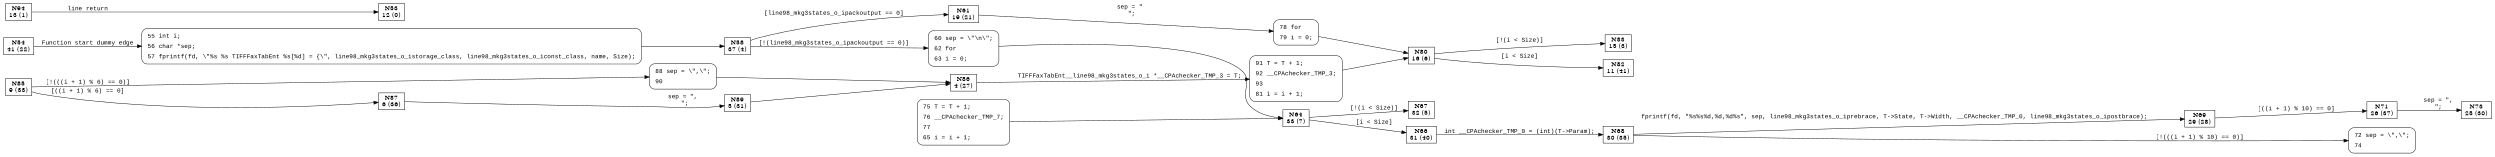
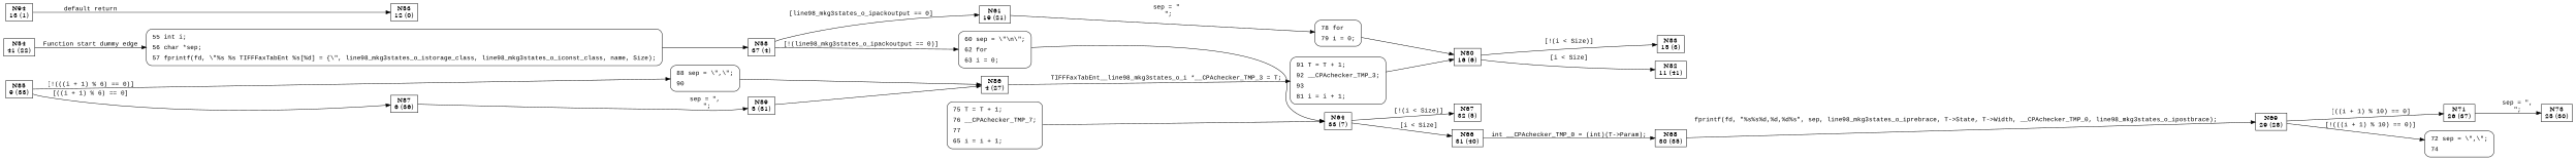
  digraph {
    rankdir=LR
    node [shape=box]
    edge [fontname="Courier New"]
    n1 [label="N54\n41 (22)"]
    n2 [fillcolor=white fontname="Courier New" label=<<table border="0" cellborder="0" cellpadding="3" bgcolor="white"><tr><td align="right">55</td><td align="left">int i;</td></tr><tr><td align="right">56</td><td align="left">char *sep;</td></tr><tr><td align="right">57</td><td align="left">fprintf(fd, \"%s %s TIFFFaxTabEnt %s[%d] = &#123;\", line98_mkg3states_o_istorage_class, line98_mkg3states_o_iconst_class, name, Size);</td></tr></table>> penwidth=1 shape=Mrecord style="filled,bold"]
    n3 [label="N58\n37 (4)"]
    n4 [label="N61\n19 (21)"]
    n5 [fillcolor=white fontname="Courier New" label=<<table border="0" cellborder="0" cellpadding="3" bgcolor="white"><tr><td align="right">60</td><td align="left">sep = \"\n\";</td></tr><tr><td align="right">62</td><td align="left">for</td></tr><tr><td align="right">63</td><td align="left">i = 0;</td></tr></table>> penwidth=1 shape=Mrecord style="filled,bold"]
    n6 [fillcolor=white fontname="Courier New" label=<<table border="0" cellborder="0" cellpadding="3" bgcolor="white"><tr><td align="right">78</td><td align="left">for</td></tr><tr><td align="right">79</td><td align="left">i = 0;</td></tr></table>> penwidth=1 shape=Mrecord style="filled,bold"]
    n7 [label="N64\n33 (7)"]
    n8 [label="N80\n16 (6)"]
    n9 [label="N66\n31 (40)"]
    n10 [label="N67\n32 (5)"]
    n11 [label="N68\n30 (35)"]
    n12 [label="N69\n29 (28)"]
    n13 [label="N94\n13 (1)"]
    n14 [label="N53\n12 (0)"]
    n15 [label="N71\n26 (37)"]
    n16 [fillcolor=white fontname="Courier New" label=<<table border="0" cellborder="0" cellpadding="3" bgcolor="white"><tr><td align="right">72</td><td align="left">sep = \",\";</td></tr><tr><td align="right">74</td><td align="left"></td></tr></table>> penwidth=1 shape=Mrecord style="filled,bold"]
    n17 [label="N73\n25 (30)"]
    n18 [fillcolor=white fontname="Courier New" label=<<table border="0" cellborder="0" cellpadding="3" bgcolor="white"><tr><td align="right">75</td><td align="left">T = T + 1;</td></tr><tr><td align="right">76</td><td align="left">__CPAchecker_TMP_7;</td></tr><tr><td align="right">77</td><td align="left"></td></tr><tr><td align="right">65</td><td align="left">i = i + 1;</td></tr></table>> penwidth=1 shape=Mrecord style="filled,bold"]
    n19 [label="N82\n11 (41)"]
    n20 [label="N83\n15 (3)"]
    n21 [label="N85\n9 (33)"]
    n22 [label="N87\n6 (36)"]
    n23 [fillcolor=white fontname="Courier New" label=<<table border="0" cellborder="0" cellpadding="3" bgcolor="white"><tr><td align="right">88</td><td align="left">sep = \",\";</td></tr><tr><td align="right">90</td><td align="left"></td></tr></table>> penwidth=1 shape=Mrecord style="filled,bold"]
    n24 [label="N89\n5 (31)"]
    n25 [label="N86\n4 (27)"]
    n26 [fillcolor=white fontname="Courier New" label=<<table border="0" cellborder="0" cellpadding="3" bgcolor="white"><tr><td align="right">91</td><td align="left">T = T + 1;</td></tr><tr><td align="right">92</td><td align="left">__CPAchecker_TMP_3;</td></tr><tr><td align="right">93</td><td align="left"></td></tr><tr><td align="right">81</td><td align="left">i = i + 1;</td></tr></table>> penwidth=1 shape=Mrecord style="filled,bold"]
    n1 -> n2 [label="Function start dummy edge"]
    n2 -> n3 [fontname=""]
    n3 -> n4 [label="[line98_mkg3states_o_ipackoutput == 0]"]
    n3 -> n5 [label="[!(line98_mkg3states_o_ipackoutput == 0)]"]
    n4 -> n6 [label="sep = \"\n \";"]
    n5 -> n7 [fontname=""]
    n6 -> n8 [fontname=""]
    n7 -> n9 [label="[i < Size]"]
    n7 -> n10 [label="[!(i < Size)]"]
    n8 -> n19 [label="[i < Size]"]
    n8 -> n20 [label="[!(i < Size)]"]
    n9 -> n11 [label="int __CPAchecker_TMP_0 = (int)(T->Param);"]
    n11 -> n12 [label="fprintf(fd, \"%s%s%d,%d,%d%s\", sep, line98_mkg3states_o_iprebrace, T->State, T->Width, __CPAchecker_TMP_0, line98_mkg3states_o_ipostbrace);"]
    n12 -> n15 [label="[((i + 1) % 10) == 0]"]
-   n11 -> n16 [label="[!(((i + 1) % 10) == 0)]"]
-   n13 -> n14 [label="line return"]
+   n12 -> n16 [label="[!(((i + 1) % 10) == 0)]"]
+   n13 -> n14 [label="default return"]
    n15 -> n17 [label="sep = \",\n\";"]
    n18 -> n7 [fontname=""]
    n21 -> n22 [label="[((i + 1) % 6) == 0]"]
    n21 -> n23 [label="[!(((i + 1) % 6) == 0)]"]
    n22 -> n24 [label="sep = \",\n \";"]
    n23 -> n25 [fontname=""]
    n24 -> n25
    n25 -> n26 [label="TIFFFaxTabEnt__line98_mkg3states_o_i *__CPAchecker_TMP_3 = T;"]
    n26 -> n8 [fontname=""]
  }
